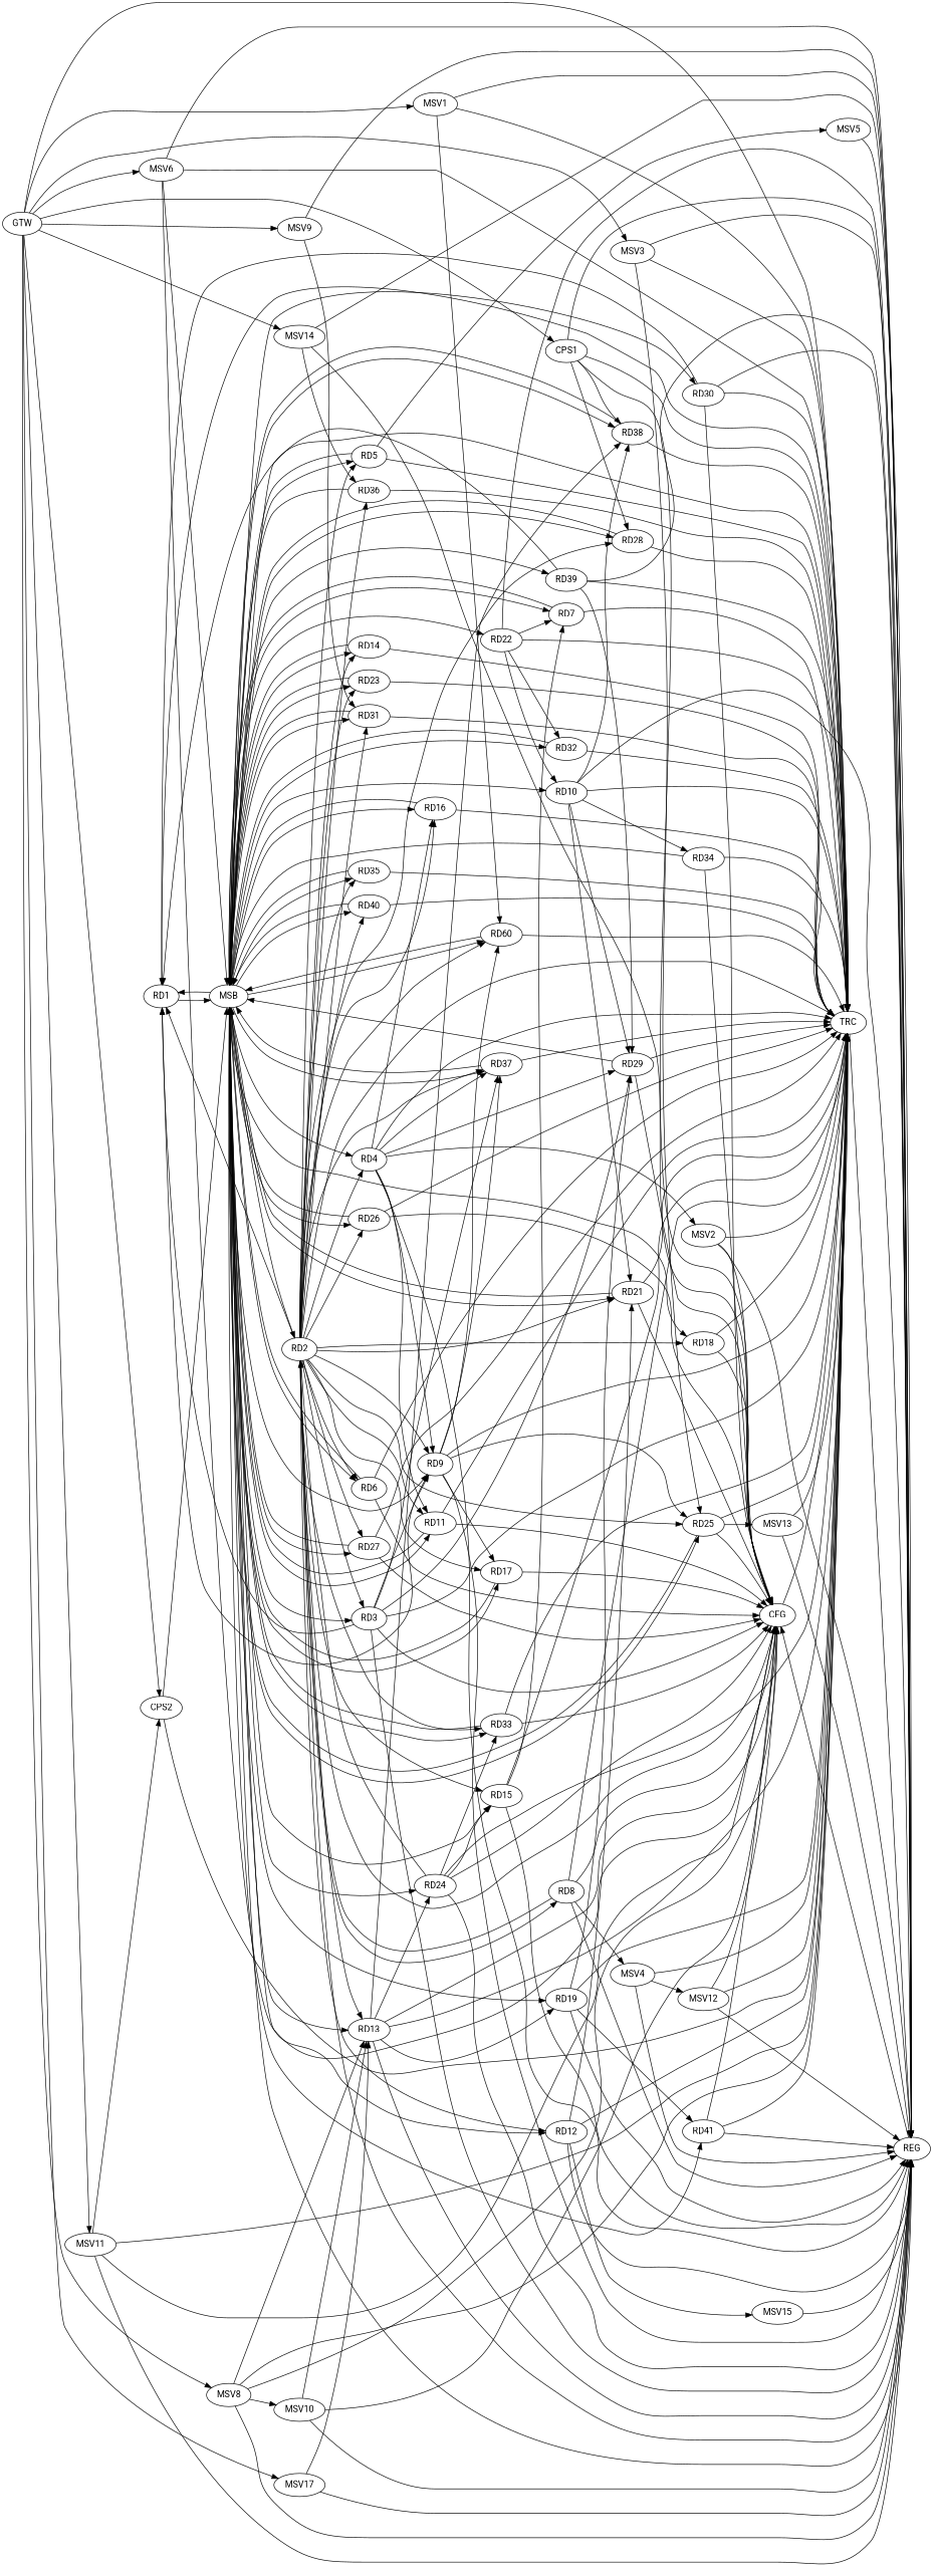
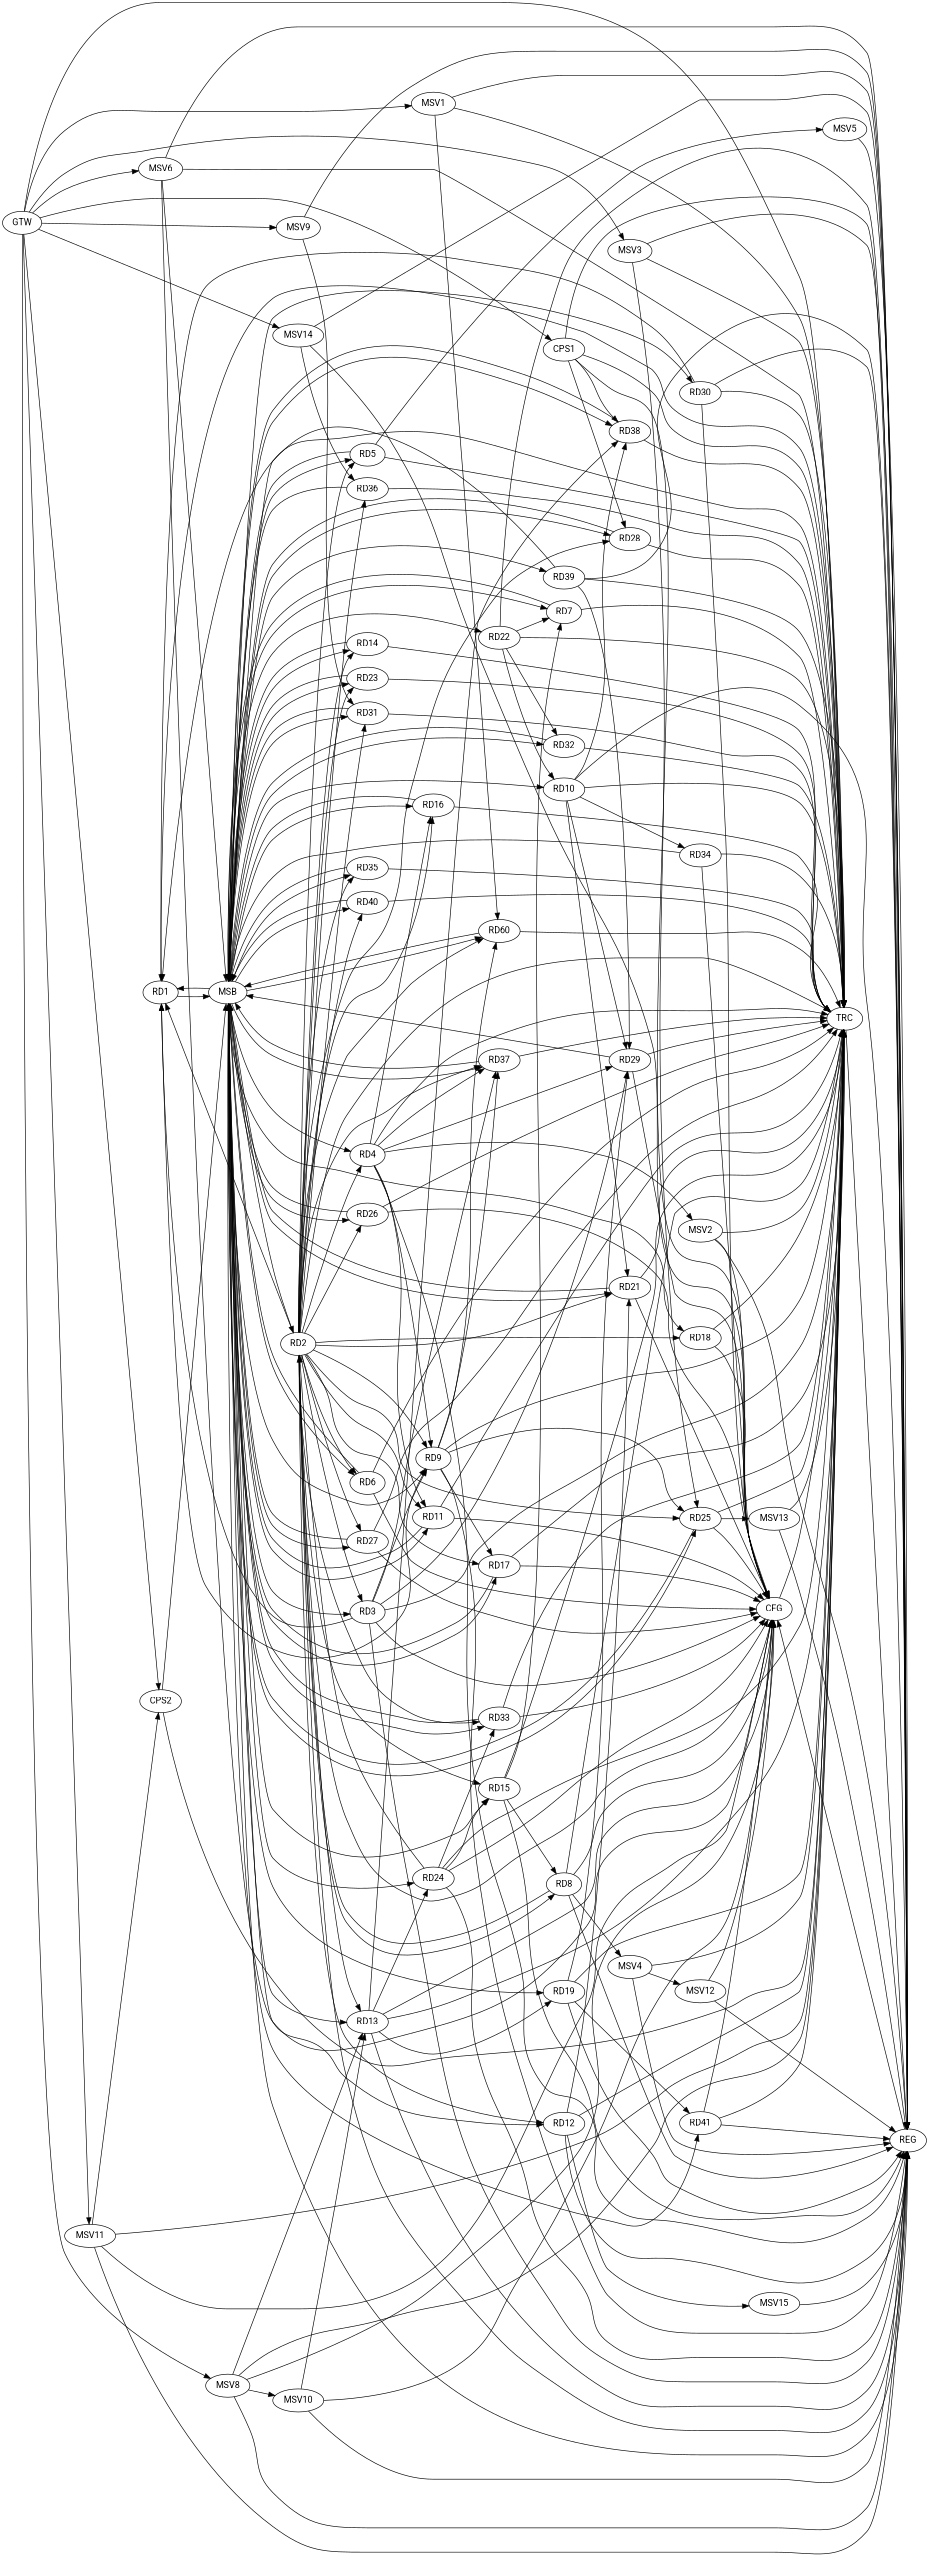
  strict digraph {
    fontname=Roboto
    rankdir=LR
    node [fontname=Roboto]
    edge [fontname=Roboto]
    n1 [label=RD1]
    n2 [label=MSB]
    n3 [label=TRC]
    n4 [label=RD2]
    n5 [label=RD3]
    n6 [label=RD4]
    n7 [label=RD5]
    n8 [label=RD6]
    n9 [label=RD9]
    n10 [label=RD11]
    n11 [label=RD12]
    n12 [label=RD13]
    n13 [label=RD14]
    n14 [label=RD15]
    n15 [label=RD16]
    n16 [label=RD17]
    n17 [label=RD18]
    n18 [label=RD60]
    n19 [label=RD21]
    n20 [label=RD23]
    n21 [label=RD25]
    n22 [label=RD26]
    n23 [label=RD27]
    n24 [label=RD28]
    n25 [label=RD31]
    n26 [label=RD33]
    n27 [label=RD35]
    n28 [label=RD37]
    n29 [label=RD40]
    n30 [label=REG]
    n31 [label=RD7]
    n32 [label=RD10]
    n33 [label=RD38]
    n34 [label=RD19]
    n35 [label=RD24]
    n36 [label=RD41]
    n37 [label=RD22]
    n38 [label=RD32]
    n39 [label=RD30]
    n40 [label=RD39]
    n41 [label=RD8]
    n42 [label=RD36]
    n43 [label=CFG]
    n44 [label=RD29]
    n45 [label=MSV2]
    n46 [label=MSV5]
    n47 [label=MSV4]
    n48 [label=MSV15]
    n49 [label=MSV13]
    n50 [label=MSV12]
    n51 [label=RD34]
    n52 [label=CPS1]
    n53 [label=CPS2]
    n54 [label=GTW]
    n55 [label=MSV1]
    n56 [label=MSV3]
    n57 [label=MSV6]
    n58 [label=MSV8]
    n59 [label=MSV9]
    n60 [label=MSV11]
    n61 [label=MSV14]
-   n62 [label=MSV17]
    n63 [label=MSV10]
    n1 -> n2
    n1 -> n3
    n2 -> n1
    n2 -> n4
    n2 -> n5
    n2 -> n6
    n2 -> n7
    n2 -> n8
    n2 -> n9
    n2 -> n10
    n2 -> n11
    n2 -> n12
    n2 -> n13
    n2 -> n14
    n2 -> n15
    n2 -> n16
    n2 -> n17
    n2 -> n18
    n2 -> n19
    n2 -> n20
    n2 -> n21
    n2 -> n22
    n2 -> n23
    n2 -> n24
    n2 -> n25
    n2 -> n26
    n2 -> n27
    n2 -> n28
    n2 -> n29
    n2 -> n30
    n2 -> n31
    n2 -> n32
    n2 -> n33
    n2 -> n34
    n2 -> n35
    n2 -> n36
    n2 -> n37
    n2 -> n38
    n2 -> n39
    n2 -> n40
    n3 -> n2
    n3 -> n30
    n4 -> n1
    n4 -> n3
    n4 -> n5
    n4 -> n6
    n4 -> n7
    n4 -> n8
    n4 -> n9
    n4 -> n10
    n4 -> n11
    n4 -> n12
    n4 -> n13
    n4 -> n14
    n4 -> n15
    n4 -> n16
    n4 -> n17
    n4 -> n18
    n4 -> n19
    n4 -> n20
    n4 -> n21
    n4 -> n22
    n4 -> n23
    n4 -> n24
    n4 -> n25
    n4 -> n26
    n4 -> n27
    n4 -> n28
    n4 -> n29
    n4 -> n30
    n4 -> n41
    n4 -> n42
    n4 -> n43
    n5 -> n1
    n5 -> n3
    n5 -> n9
    n5 -> n28
    n5 -> n30
    n5 -> n43
    n5 -> n44
    n6 -> n3
    n6 -> n9
    n6 -> n10
    n6 -> n15
    n6 -> n28
    n6 -> n30
    n6 -> n44
    n6 -> n45
    n7 -> n2
    n7 -> n3
    n7 -> n46
    n8 -> n2
    n8 -> n3
    n8 -> n43
    n9 -> n1
    n9 -> n3
    n9 -> n16
    n9 -> n18
    n9 -> n21
    n9 -> n28
    n9 -> n30
    n10 -> n2
    n10 -> n3
    n10 -> n43
    n11 -> n3
    n11 -> n19
    n11 -> n30
    n11 -> n48
    n12 -> n3
    n12 -> n30
    n12 -> n33
    n12 -> n34
    n12 -> n35
    n12 -> n43
    n13 -> n2
    n13 -> n3
    n14 -> n3
    n14 -> n30
    n14 -> n31
+   n14 -> n41
    n15 -> n2
    n15 -> n3
    n16 -> n2
-   n50 -> n3
+   n16 -> n3
    n16 -> n43
    n17 -> n3
    n17 -> n43
    n18 -> n2
    n18 -> n3
    n19 -> n2
    n19 -> n3
    n19 -> n43
    n20 -> n2
    n20 -> n3
    n21 -> n2
    n21 -> n3
    n21 -> n43
    n21 -> n49
    n22 -> n2
    n22 -> n3
    n22 -> n43
    n23 -> n2
    n23 -> n3
    n23 -> n43
    n24 -> n2
    n24 -> n3
    n25 -> n2
    n25 -> n3
    n26 -> n2
    n26 -> n3
    n26 -> n43
    n27 -> n2
    n27 -> n3
    n28 -> n2
    n28 -> n3
    n29 -> n2
    n29 -> n3
    n30 -> n43
    n31 -> n2
    n31 -> n3
    n32 -> n3
    n32 -> n19
    n32 -> n30
    n32 -> n33
    n32 -> n44
    n32 -> n51
    n33 -> n2
    n33 -> n3
    n34 -> n3
    n34 -> n30
    n34 -> n36
    n34 -> n44
    n35 -> n3
    n35 -> n4
    n35 -> n14
    n35 -> n26
    n35 -> n30
    n35 -> n43
    n36 -> n3
    n36 -> n30
    n36 -> n43
    n37 -> n3
    n37 -> n30
    n37 -> n31
    n37 -> n32
    n37 -> n38
    n38 -> n2
    n38 -> n3
    n39 -> n1
    n39 -> n3
    n39 -> n30
    n39 -> n43
    n40 -> n1
    n40 -> n3
    n40 -> n30
    n40 -> n44
    n41 -> n3
    n41 -> n4
    n41 -> n30
    n41 -> n43
    n41 -> n47
    n42 -> n2
    n42 -> n3
    n43 -> n3
    n44 -> n2
    n44 -> n3
    n44 -> n43
    n45 -> n3
    n45 -> n30
    n45 -> n43
    n46 -> n30
    n47 -> n3
    n47 -> n30
    n47 -> n50
    n48 -> n30
    n49 -> n3
    n49 -> n30
    n50 -> n30
    n50 -> n43
    n51 -> n2
    n51 -> n3
    n51 -> n43
    n52 -> n3
    n52 -> n24
    n52 -> n30
    n52 -> n33
    n52 -> n43
    n53 -> n2
    n53 -> n3
    n54 -> n3
    n54 -> n52
    n54 -> n53
    n54 -> n55
    n54 -> n56
    n54 -> n57
    n54 -> n58
    n54 -> n59
    n54 -> n60
    n54 -> n61
-   n54 -> n62
    n55 -> n3
    n55 -> n18
    n55 -> n30
    n56 -> n3
    n56 -> n21
    n56 -> n30
    n57 -> n2
    n57 -> n3
    n57 -> n30
    n57 -> n43
    n58 -> n3
    n58 -> n12
    n58 -> n30
    n58 -> n43
    n58 -> n63
    n59 -> n25
    n59 -> n30
    n60 -> n3
    n60 -> n30
    n60 -> n43
    n60 -> n53
    n61 -> n30
    n61 -> n42
    n61 -> n43
-   n62 -> n12
-   n62 -> n30
    n63 -> n12
    n63 -> n30
    n63 -> n43
  }
